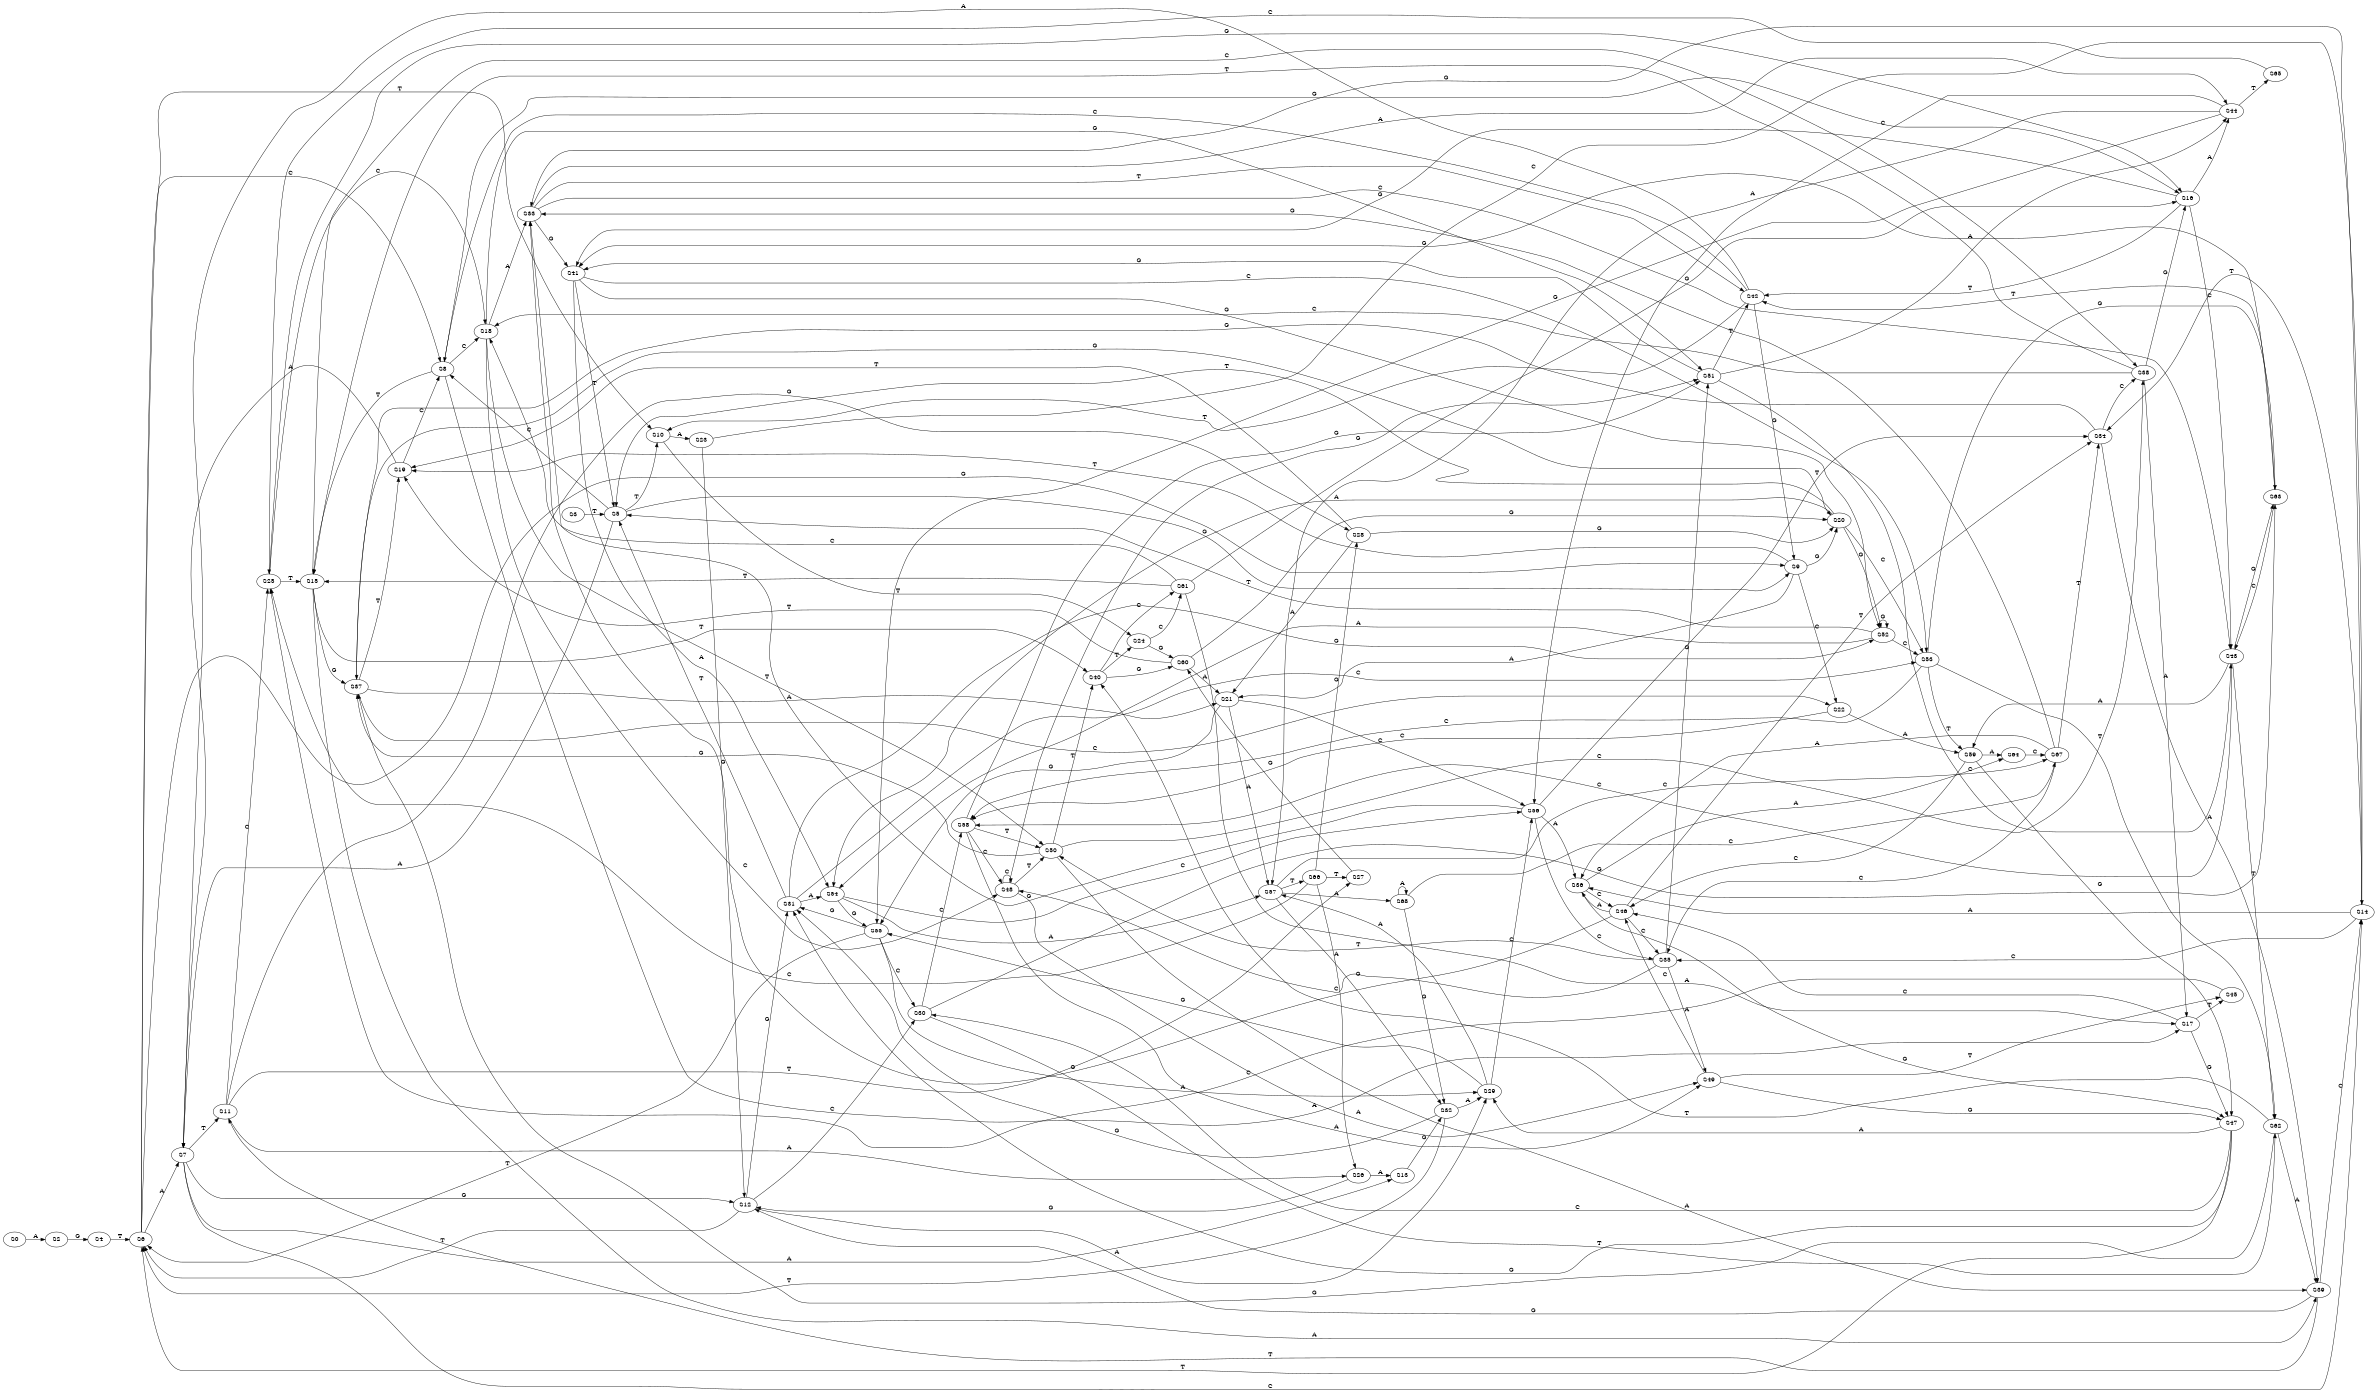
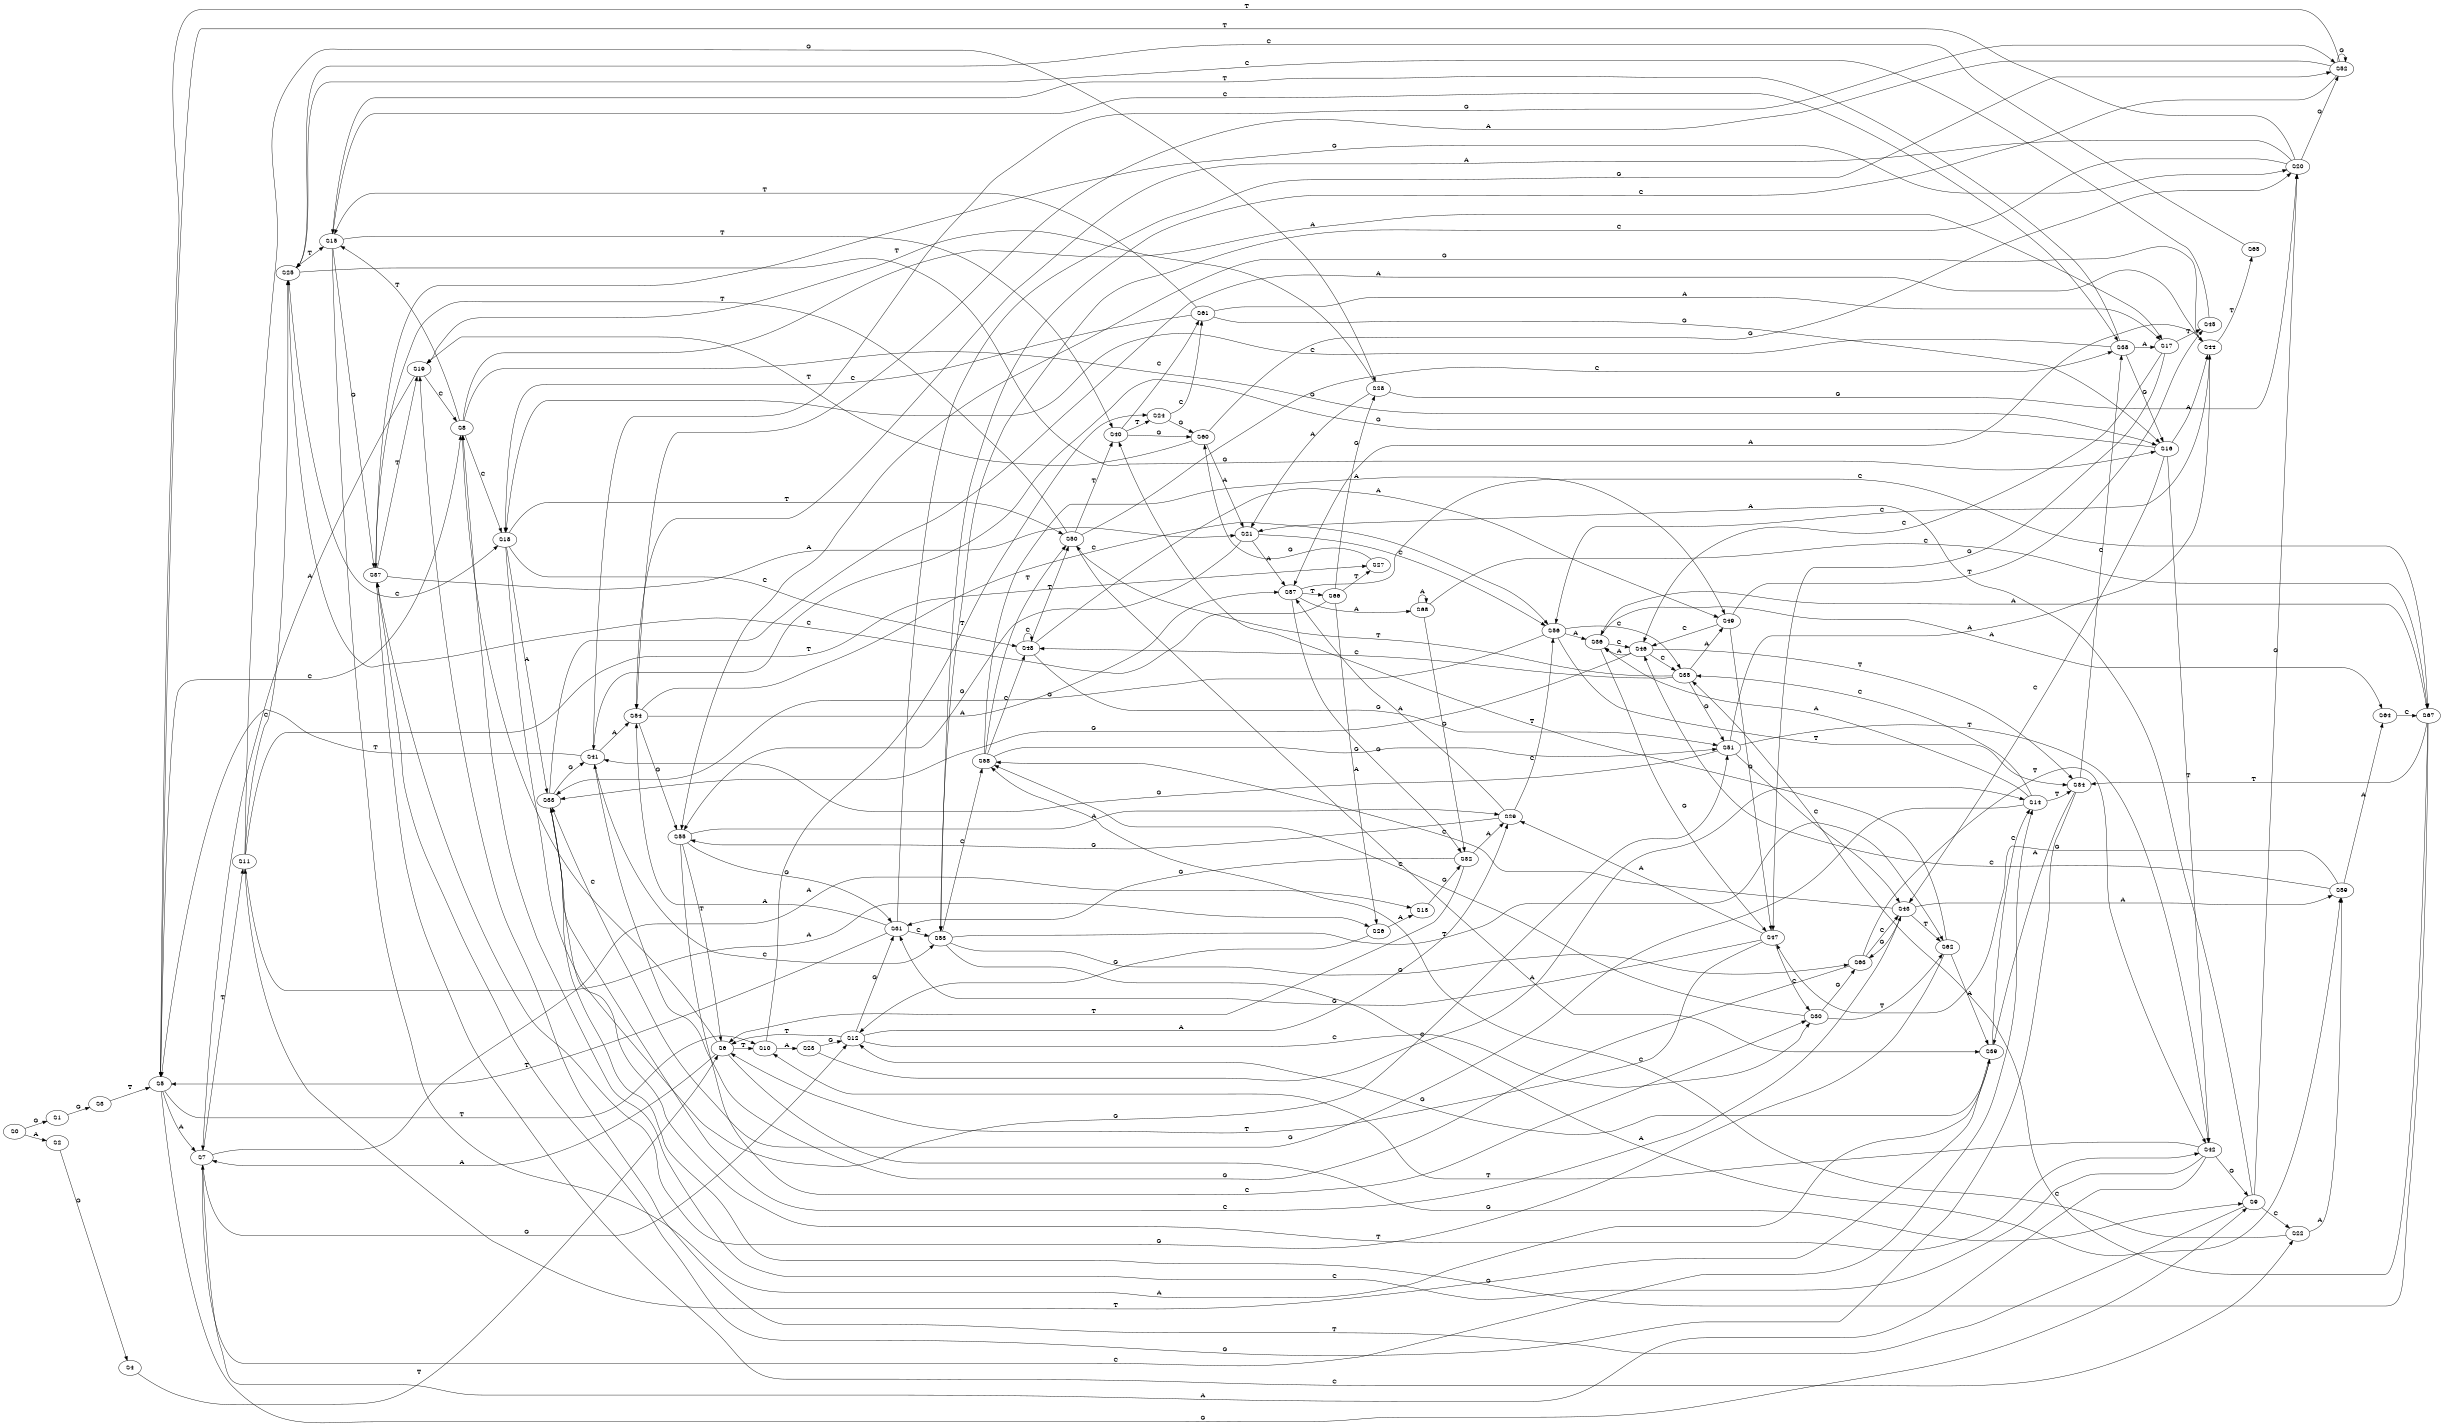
  strict digraph {
    rankdir=LR
    S0
+   S1
    S2
    S3
    S4
    S5
    S6
    S7
    S8
    S9
    S10
    S11
    S12
    S13
    S14
    S15
    S16
    S17
    S18
    S19
    S20
    S21
    S22
    S23
    S24
    S25
    S26
    S27
    S28
    S29
    S30
    S31
    S32
    S33
    S34
    S35
    S36
    S37
    S38
    S39
    S40
    S41
    S42
    S43
    S44
    S45
    S46
    S47
    S48
    S50
    S51
    S52
    S53
    S54
    S55
    S56
    S57
    S58
    S59
    S60
    S61
    S62
    S63
    S49
    S64
    S65
    S66
    S67
    S68
+   S0 -> S1 [label=G]
    S0 -> S2 [label=A]
+   S1 -> S3 [label=G]
    S2 -> S4 [label=G]
    S3 -> S5 [label=T]
    S4 -> S6 [label=T]
    S5 -> S7 [label=A]
    S5 -> S8 [label=C]
    S5 -> S9 [label=G]
    S5 -> S10 [label=T]
    S6 -> S7 [label=A]
    S6 -> S8 [label=C]
    S6 -> S9 [label=G]
    S6 -> S10 [label=T]
    S7 -> S11 [label=T]
    S7 -> S12 [label=G]
    S7 -> S13 [label=A]
    S7 -> S14 [label=C]
    S8 -> S15 [label=T]
    S8 -> S16 [label=G]
    S8 -> S17 [label=A]
    S8 -> S18 [label=C]
    S9 -> S19 [label=T]
    S9 -> S20 [label=G]
    S9 -> S21 [label=A]
    S9 -> S22 [label=C]
    S10 -> S23 [label=A]
    S10 -> S24 [label=T]
    S11 -> S25 [label=C]
    S11 -> S26 [label=A]
    S11 -> S27 [label=T]
    S11 -> S28 [label=G]
    S12 -> S6 [label=T]
    S12 -> S29 [label=A]
    S12 -> S30 [label=C]
    S12 -> S31 [label=G]
    S13 -> S32 [label=G]
    S14 -> S33 [label=G]
    S14 -> S34 [label=T]
    S14 -> S35 [label=C]
    S14 -> S36 [label=A]
    S15 -> S37 [label=G]
    S15 -> S38 [label=C]
    S15 -> S39 [label=A]
    S15 -> S40 [label=T]
    S16 -> S41 [label=G]
    S16 -> S42 [label=T]
    S16 -> S43 [label=C]
    S16 -> S44 [label=A]
    S17 -> S45 [label=T]
    S17 -> S46 [label=C]
    S17 -> S47 [label=G]
    S18 -> S33 [label=A]
    S18 -> S48 [label=C]
    S18 -> S50 [label=T]
    S18 -> S51 [label=G]
    S19 -> S7 [label=A]
    S19 -> S8 [label=C]
    S20 -> S5 [label=T]
    S20 -> S52 [label=G]
    S20 -> S53 [label=C]
    S20 -> S54 [label=A]
    S21 -> S55 [label=G]
    S21 -> S56 [label=C]
    S21 -> S57 [label=A]
    S22 -> S58 [label=C]
    S22 -> S59 [label=A]
    S23 -> S12 [label=G]
    S23 -> S14 [label=C]
    S24 -> S60 [label=G]
    S24 -> S61 [label=C]
    S25 -> S15 [label=T]
    S25 -> S16 [label=G]
    S25 -> S18 [label=C]
    S26 -> S12 [label=G]
    S26 -> S13 [label=A]
    S27 -> S60 [label=G]
    S28 -> S19 [label=T]
    S28 -> S20 [label=G]
    S28 -> S21 [label=A]
    S29 -> S55 [label=G]
    S29 -> S56 [label=C]
    S29 -> S57 [label=A]
    S30 -> S58 [label=C]
    S30 -> S62 [label=T]
    S30 -> S63 [label=G]
    S31 -> S5 [label=T]
    S31 -> S52 [label=G]
    S31 -> S53 [label=C]
    S31 -> S54 [label=A]
    S32 -> S6 [label=T]
    S32 -> S29 [label=A]
    S32 -> S31 [label=G]
    S33 -> S41 [label=G]
    S33 -> S42 [label=T]
    S33 -> S43 [label=C]
    S33 -> S44 [label=A]
    S34 -> S37 [label=G]
    S34 -> S38 [label=C]
    S34 -> S39 [label=A]
    S35 -> S48 [label=C]
    S35 -> S50 [label=T]
    S35 -> S51 [label=G]
    S35 -> S49 [label=A]
    S36 -> S46 [label=C]
    S36 -> S47 [label=G]
    S36 -> S64 [label=A]
    S37 -> S19 [label=T]
    S37 -> S20 [label=G]
    S37 -> S21 [label=A]
    S37 -> S22 [label=C]
    S38 -> S15 [label=T]
    S38 -> S16 [label=G]
    S38 -> S17 [label=A]
    S38 -> S18 [label=C]
    S39 -> S11 [label=T]
    S39 -> S12 [label=G]
    S39 -> S14 [label=C]
    S40 -> S24 [label=T]
    S40 -> S60 [label=G]
    S40 -> S61 [label=C]
    S41 -> S5 [label=T]
    S41 -> S52 [label=G]
    S41 -> S53 [label=C]
    S41 -> S54 [label=A]
    S42 -> S7 [label=A]
    S42 -> S8 [label=C]
    S42 -> S9 [label=G]
    S42 -> S10 [label=T]
    S43 -> S58 [label=C]
    S43 -> S59 [label=A]
    S43 -> S62 [label=T]
    S43 -> S63 [label=G]
    S44 -> S55 [label=G]
    S44 -> S56 [label=C]
    S44 -> S57 [label=A]
    S44 -> S65 [label=T]
    S45 -> S25 [label=C]
    S46 -> S33 [label=G]
    S46 -> S34 [label=T]
    S46 -> S35 [label=C]
    S46 -> S36 [label=A]
    S47 -> S6 [label=T]
    S47 -> S29 [label=A]
    S47 -> S30 [label=C]
    S47 -> S31 [label=G]
    S48 -> S48 [label=C]
    S48 -> S50 [label=T]
    S48 -> S51 [label=G]
    S48 -> S49 [label=A]
-   S50 -> S37 [label=G]
+   S50 -> S37 [label=T]
    S50 -> S38 [label=C]
    S50 -> S39 [label=A]
    S50 -> S40 [label=T]
    S51 -> S41 [label=G]
    S51 -> S42 [label=T]
    S51 -> S43 [label=C]
    S51 -> S44 [label=A]
    S52 -> S5 [label=T]
    S52 -> S52 [label=G]
    S52 -> S53 [label=C]
    S52 -> S54 [label=A]
    S53 -> S58 [label=C]
-   S53 -> S59 [label=T]
+   S53 -> S59 [label=A]
    S53 -> S62 [label=T]
    S53 -> S63 [label=G]
    S54 -> S55 [label=G]
    S54 -> S56 [label=C]
    S54 -> S57 [label=A]
    S55 -> S6 [label=T]
    S55 -> S29 [label=A]
    S55 -> S30 [label=C]
    S55 -> S31 [label=G]
    S56 -> S33 [label=G]
    S56 -> S34 [label=T]
    S56 -> S35 [label=C]
    S56 -> S36 [label=A]
    S57 -> S32 [label=G]
    S57 -> S66 [label=T]
    S57 -> S67 [label=C]
    S57 -> S68 [label=A]
    S58 -> S48 [label=C]
    S58 -> S50 [label=T]
    S58 -> S51 [label=G]
    S58 -> S49 [label=A]
    S59 -> S46 [label=C]
    S59 -> S47 [label=G]
    S59 -> S64 [label=A]
    S60 -> S19 [label=T]
    S60 -> S20 [label=G]
    S60 -> S21 [label=A]
    S61 -> S15 [label=T]
    S61 -> S16 [label=G]
    S61 -> S17 [label=A]
    S61 -> S18 [label=C]
    S62 -> S37 [label=G]
    S62 -> S39 [label=A]
    S62 -> S40 [label=T]
    S63 -> S41 [label=G]
    S63 -> S42 [label=T]
    S63 -> S43 [label=C]
    S49 -> S45 [label=T]
    S49 -> S46 [label=C]
    S49 -> S47 [label=G]
    S64 -> S67 [label=C]
    S65 -> S25 [label=C]
    S66 -> S25 [label=C]
    S66 -> S26 [label=A]
    S66 -> S27 [label=T]
    S66 -> S28 [label=G]
    S67 -> S33 [label=G]
    S67 -> S34 [label=T]
    S67 -> S35 [label=C]
    S67 -> S36 [label=A]
    S68 -> S32 [label=G]
    S68 -> S67 [label=C]
    S68 -> S68 [label=A]
  }
